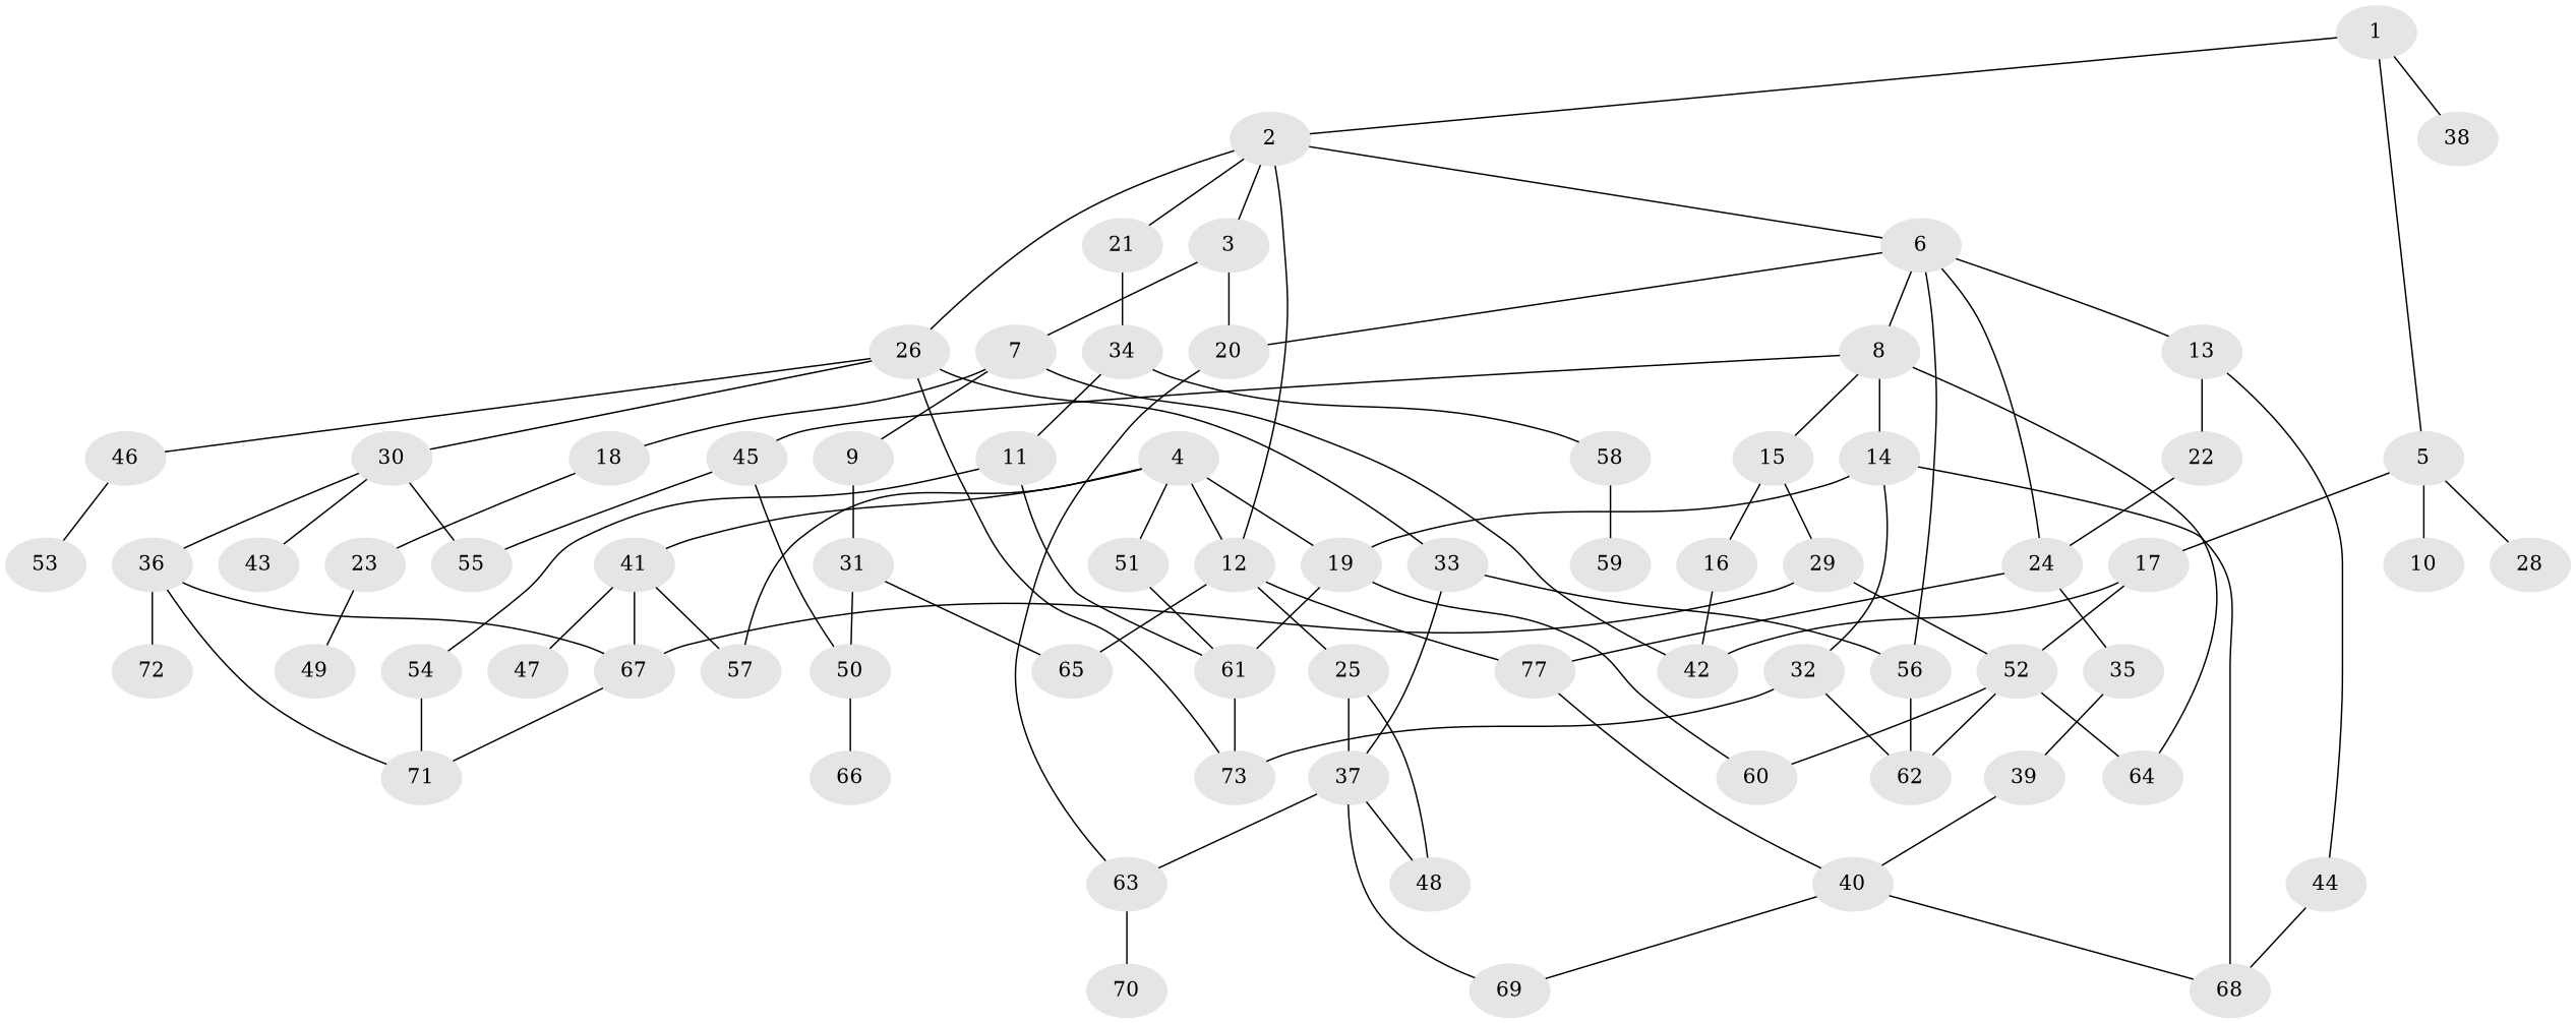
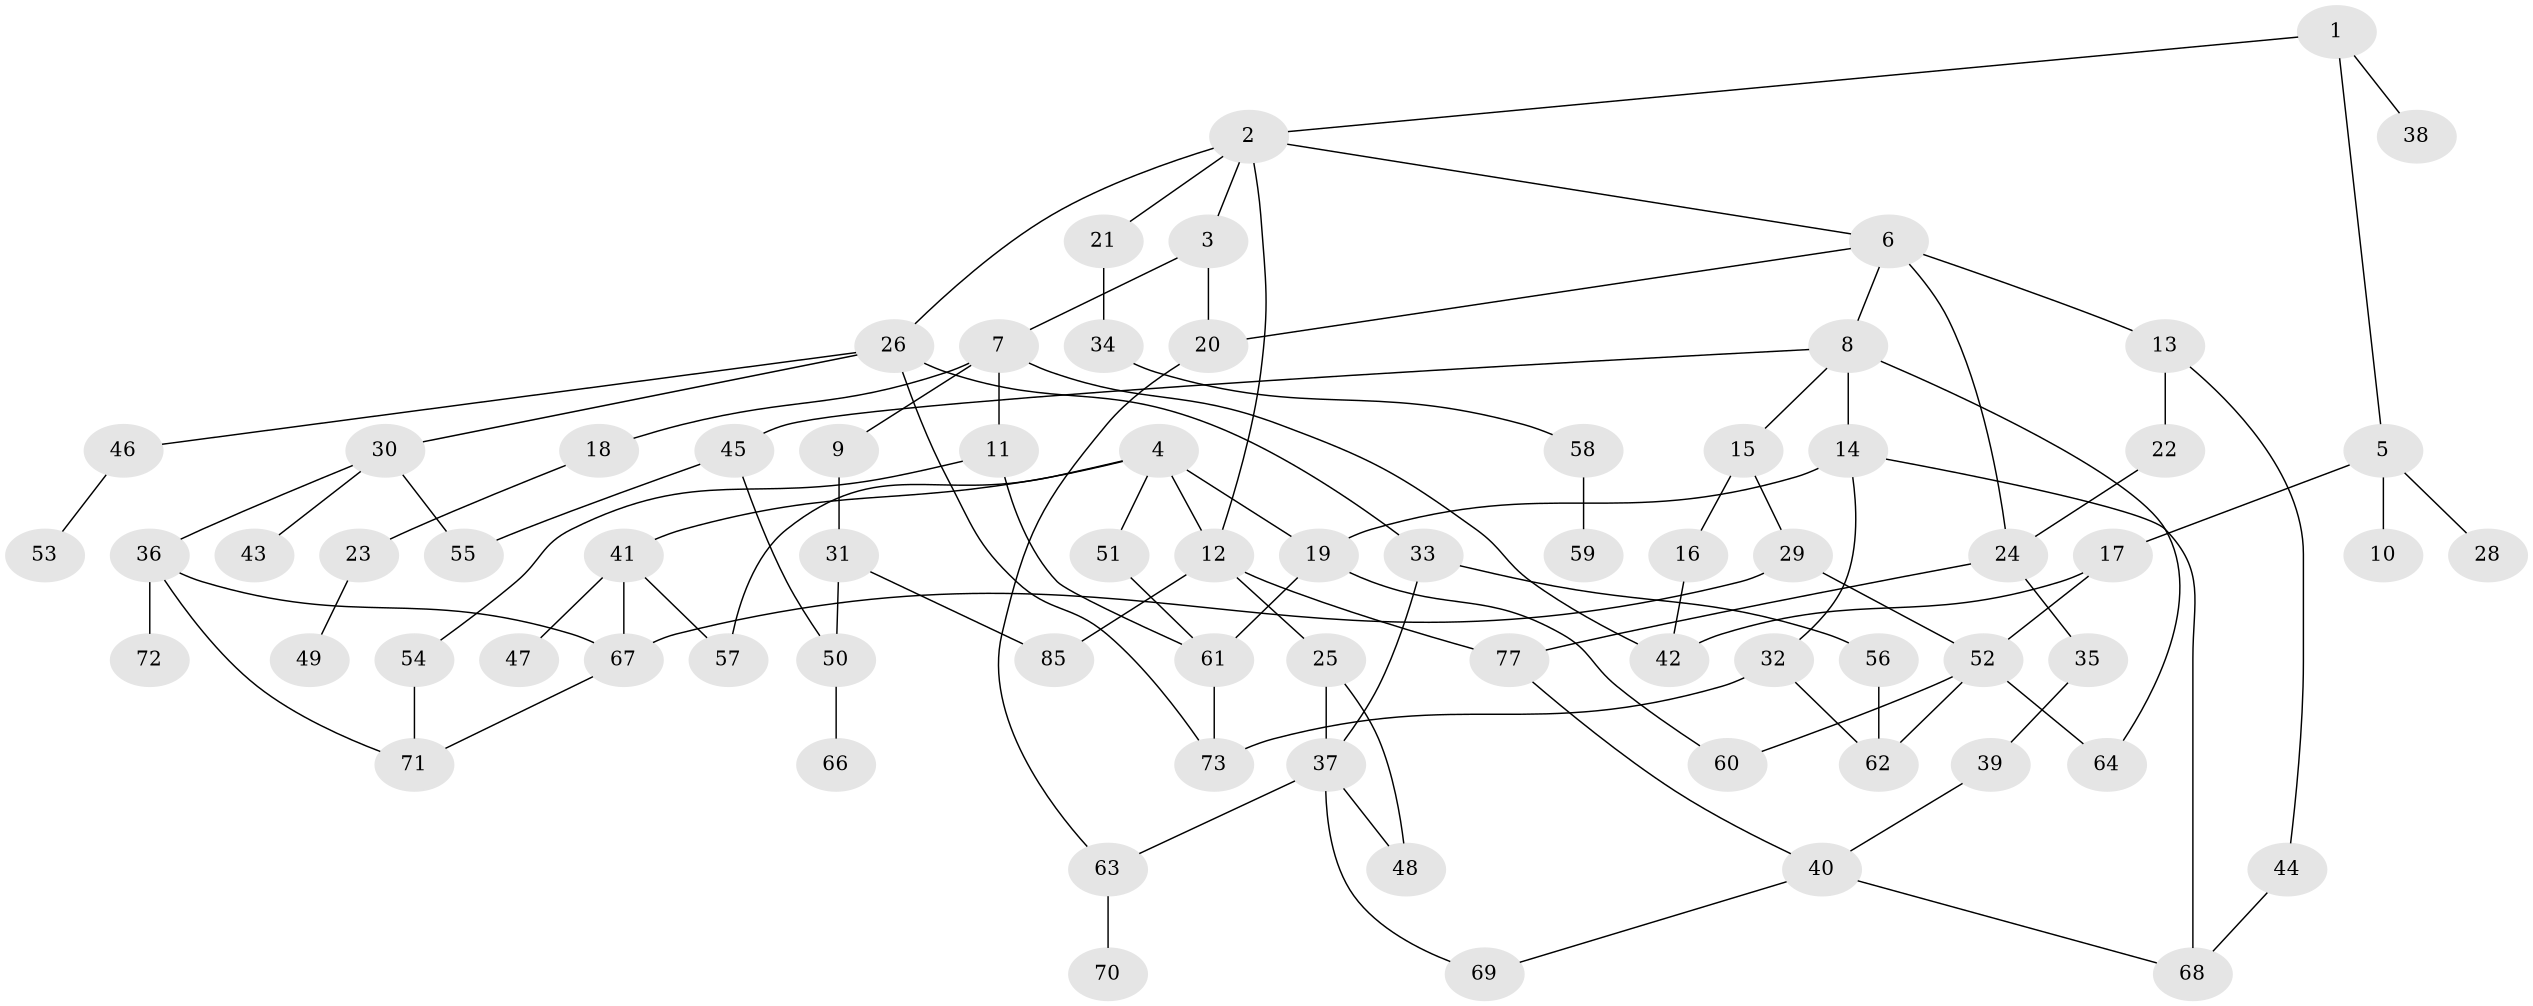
  graph {
    node [color=gray90 style=filled]
    1
    2
    5
    38
    3
    6
    21
    26
    12
    10
    17
    28
    7
    20
    4
    19
    41
    51
    57
    8
    13
    24
    56
    34
    30
    33
    46
    73
    9
    11
    18
    42
    63
    25
    n35 [label=77]
-   65
+   65 [label=85]
    61
    60
    67
    47
    52
    14
    15
    45
    64
    22
    44
    35
    62
    31
    54
    23
    32
    68
    16
    29
    55
    50
    71
    37
    48
    40
    49
    70
    58
    39
    69
    36
    43
    53
    72
    66
    59
    1 -- 2
    1 -- 5
    1 -- 38
    2 -- 3
    2 -- 6
    2 -- 21
    2 -- 26
    2 -- 12
    5 -- 10
    5 -- 17
    5 -- 28
    3 -- 7
    3 -- 20
    6 -- 20
    6 -- 8
    6 -- 13
    6 -- 24
-   6 -- 56
    21 -- 34
    26 -- 30
    26 -- 33
    26 -- 46
    26 -- 73
    12 -- 25
    12 -- n35
    12 -- 65
    17 -- 42
    17 -- 52
    7 -- 9
-   34 -- 11
+   7 -- 11
    7 -- 18
    7 -- 42
    20 -- 63
    4 -- 12
    4 -- 19
    4 -- 41
    4 -- 51
    4 -- 57
    19 -- 61
    19 -- 60
    41 -- 57
    41 -- 67
    41 -- 47
    51 -- 61
    8 -- 14
    8 -- 15
    8 -- 45
    8 -- 64
    13 -- 22
    13 -- 44
    24 -- n35
    24 -- 35
    56 -- 62
    34 -- 58
    30 -- 55
    30 -- 36
    30 -- 43
    33 -- 56
    33 -- 37
    46 -- 53
    9 -- 31
    11 -- 61
    11 -- 54
    18 -- 23
    63 -- 70
    25 -- 37
    25 -- 48
    n35 -- 40
    61 -- 73
    67 -- 71
    52 -- 60
    52 -- 64
    52 -- 62
    14 -- 19
    14 -- 32
    14 -- 68
    15 -- 16
    15 -- 29
    45 -- 55
    45 -- 50
    22 -- 24
    44 -- 68
    35 -- 39
    31 -- 65
    31 -- 50
    54 -- 71
    23 -- 49
    32 -- 73
    32 -- 62
    16 -- 42
    29 -- 67
    29 -- 52
    50 -- 66
    37 -- 63
    37 -- 48
    37 -- 69
    40 -- 68
    40 -- 69
    58 -- 59
    39 -- 40
    36 -- 67
    36 -- 71
    36 -- 72
  }
